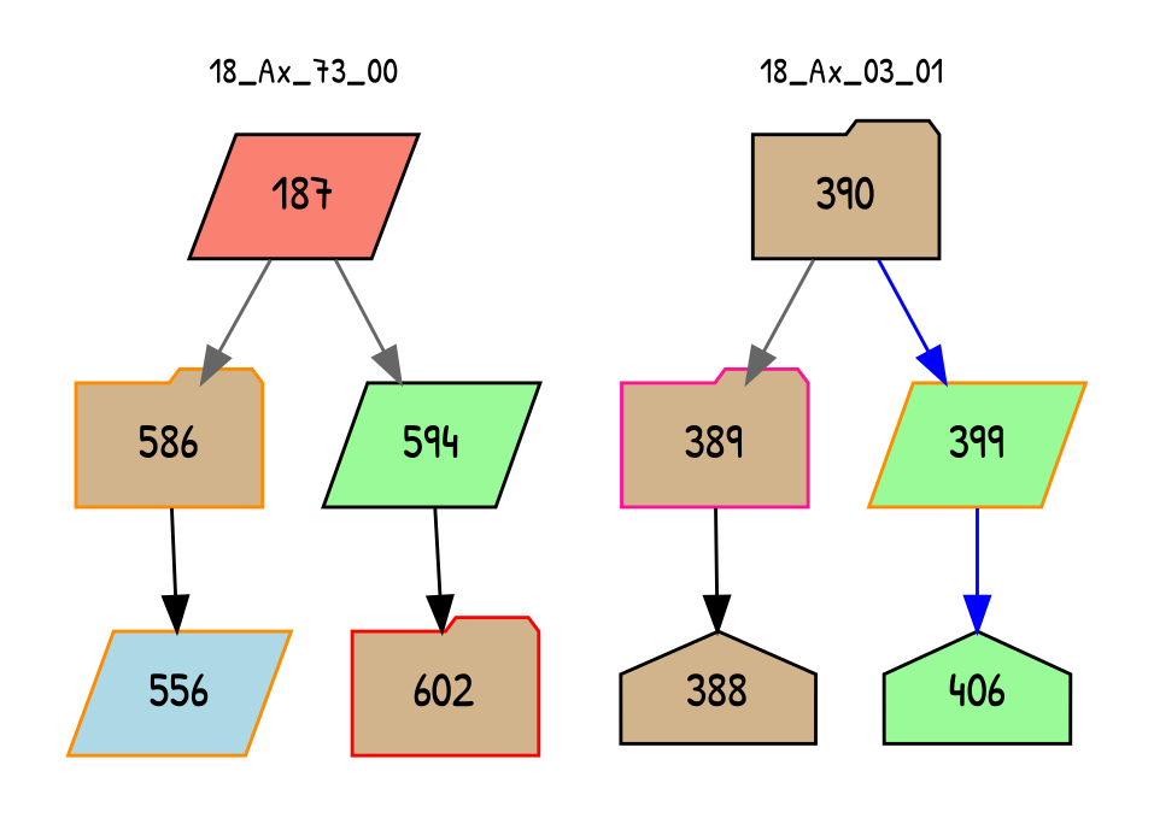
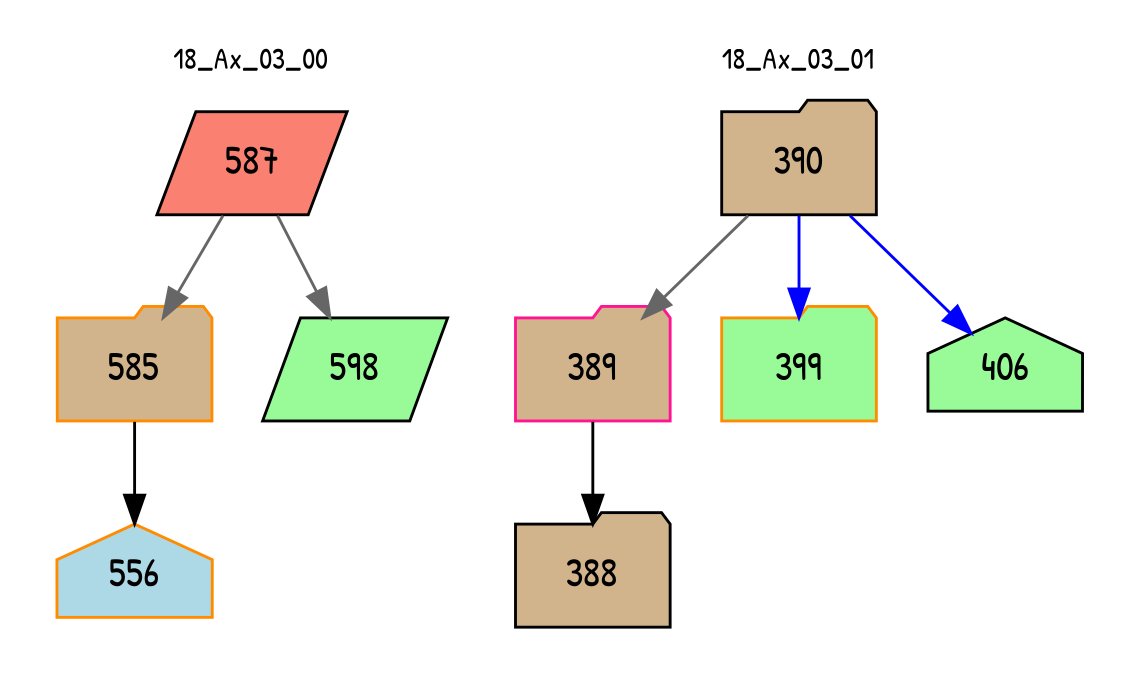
  digraph {
    fontname="Patrick Hand"
    node [color=black fillcolor=tan fontname="Patrick Hand" shape=folder style=filled]
    edge [color=gray40 fontname="Patrick Hand"]
-   n1 [fillcolor=salmon label=187 shape=parallelogram]
-   n2 [color=darkorange label=586]
-   n3 [fillcolor=palegreen label=594 shape=parallelogram]
-   n4 [color=darkorange fillcolor=lightblue label=556 shape=parallelogram]
-   n5 [color=red label=602]
+   n1 [fillcolor=salmon label=587 shape=parallelogram]
+   n2 [color=darkorange label=585]
+   n3 [fillcolor=palegreen label=598 shape=parallelogram]
+   n4 [color=darkorange fillcolor=lightblue label=556 shape=house]
    n6 [label=390]
    n7 [color=deeppink label=389]
-   n8 [color=darkorange fillcolor=palegreen label=399 shape=parallelogram]
-   n9 [label=388 shape=house]
+   n8 [color=darkorange fillcolor=palegreen label=399]
+   n9 [label=388]
    n10 [fillcolor=palegreen label=406 shape=house]
    subgraph cluster_1 {
      color=white
      fontsize=10
-     label="18_Ax_73_00"
+     label="18_Ax_03_00"
      n1
      n2
      n3
      n4
-     n5
    }
    subgraph cluster_2 {
      color=white
      fontsize=10
      label="18_Ax_03_01"
      n6
      n7
      n8
      n9
      n10
    }
    n1 -> n2
    n1 -> n3
    n2 -> n4 [color=black]
-   n3 -> n5 [color=black]
    n6 -> n7
    n6 -> n8 [color=blue]
    n7 -> n9 [color=black]
-   n8 -> n10 [color=blue]
+   n6 -> n10 [color=blue]
  }
